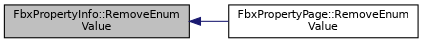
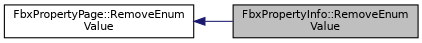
  digraph {
    rankdir=LR
    node [color=black fontname=Helvetica fontsize=10 shape=record style=filled]
    n1 [fillcolor=grey75 fontcolor=black height=0.2 label="FbxPropertyInfo::RemoveEnum\lValue" width=0.4]
    n2 [fillcolor=white height=0.2 label="FbxPropertyPage::RemoveEnum\lValue" width=0.4]
-   n1 -> n2 [color=midnightblue dir=back fontname=Helvetica fontsize=10 labelfontname=Helvetica labelfontsize=10 style=solid]
+   n2 -> n1 [color=midnightblue dir=back fontname=Helvetica fontsize=10 labelfontname=Helvetica labelfontsize=10 style=solid]
  }
